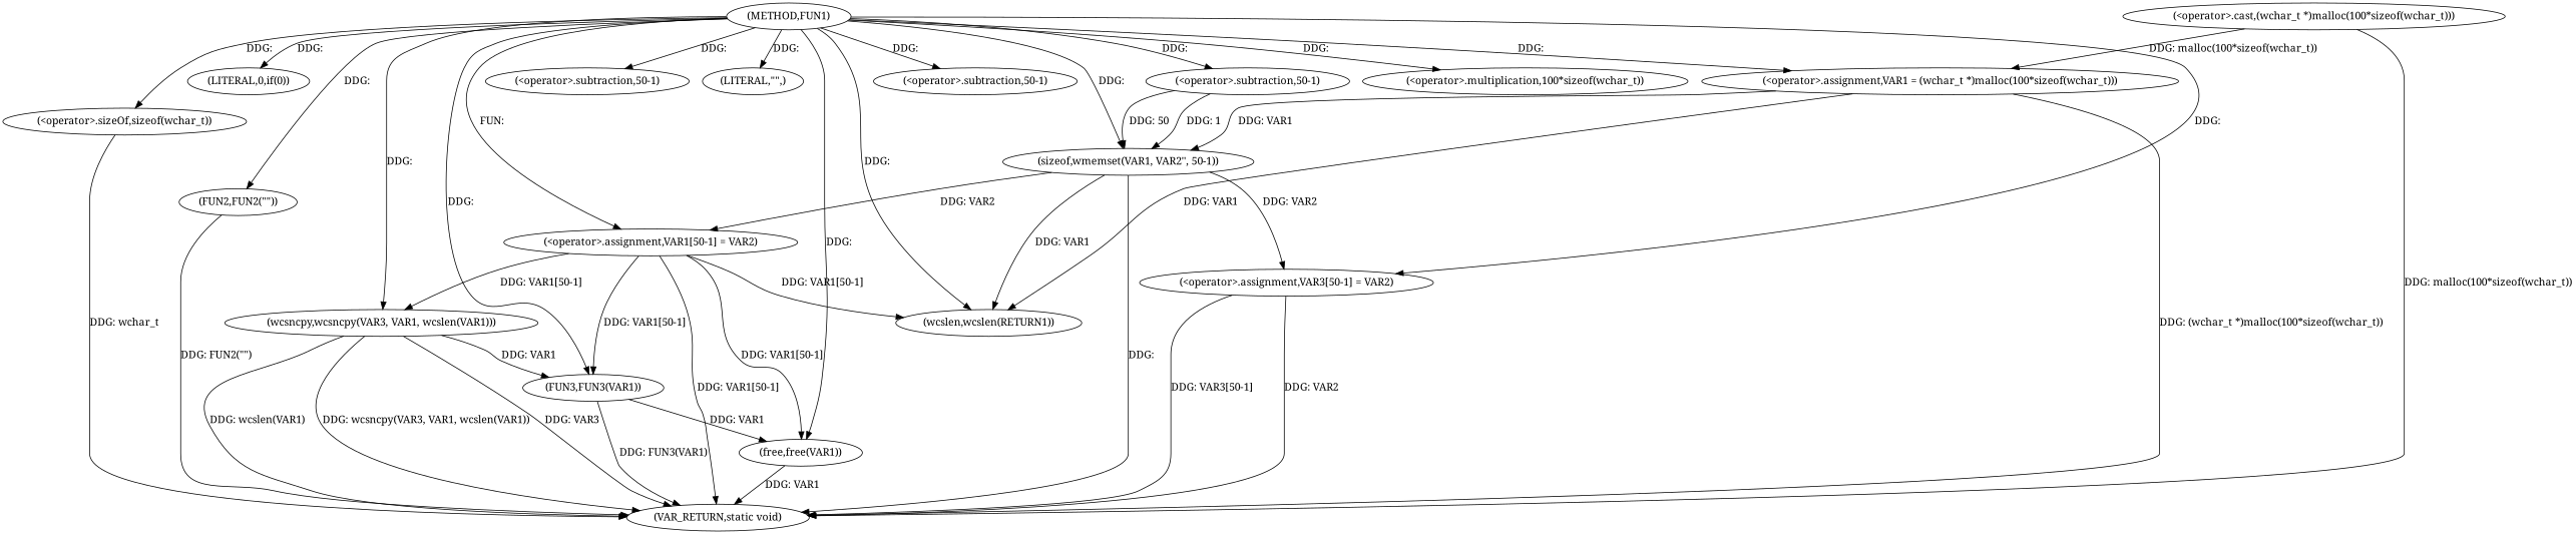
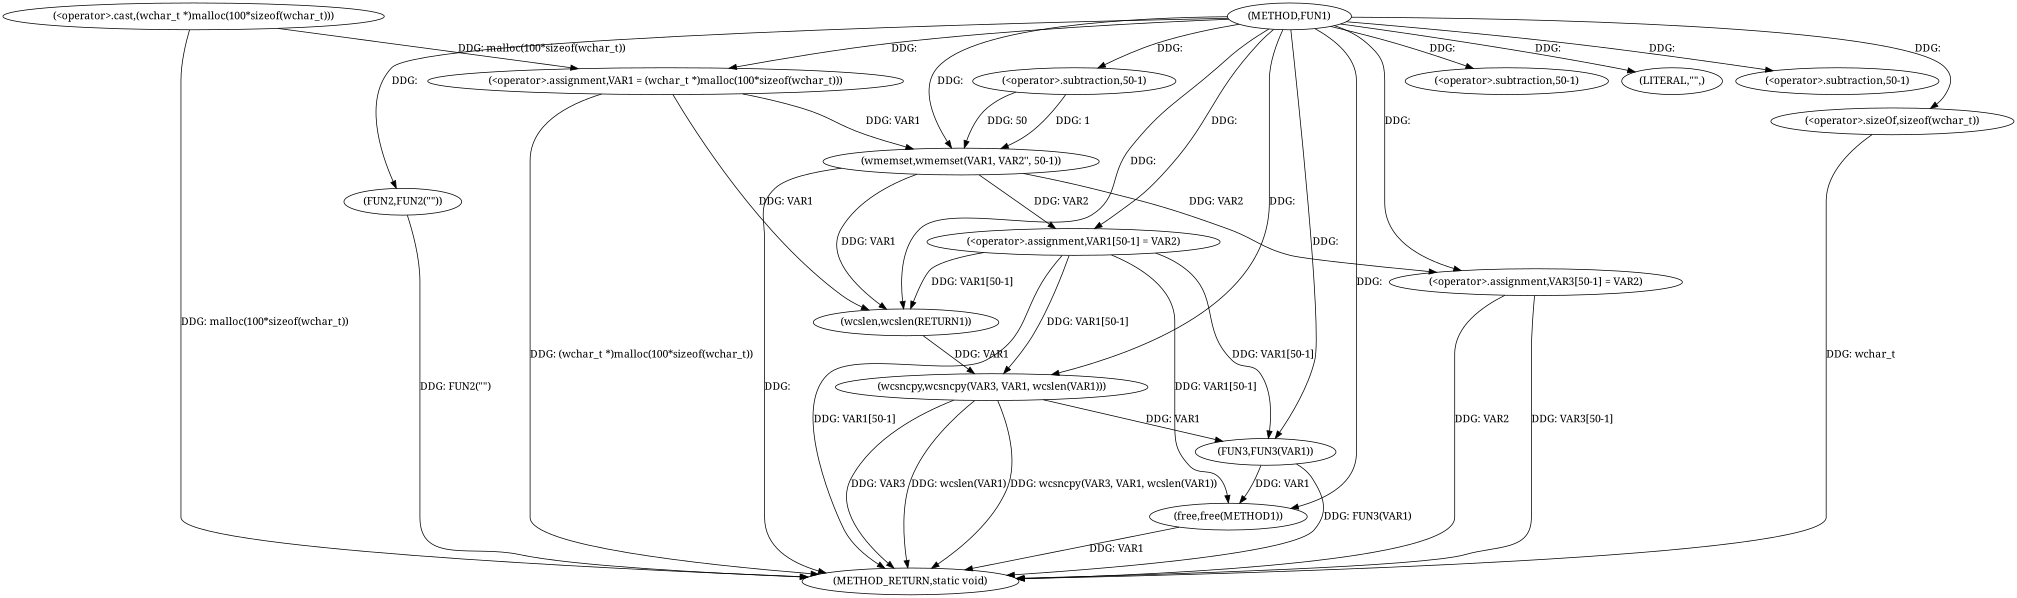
  digraph {
    fontname="Noto Serif"
    node [fontname="Noto Serif"]
    edge [fontname="Noto Serif"]
    n1 [label="(METHOD,FUN1)"]
    n2 [label="(<operator>.assignment,VAR1 = (wchar_t *)malloc(100*sizeof(wchar_t)))"]
-   n3 [label="(<operator>.multiplication,100*sizeof(wchar_t))"]
    n4 [label="(<operator>.sizeOf,sizeof(wchar_t))"]
-   n5 [label="(LITERAL,0,if(0))"]
    n6 [label="(FUN2,FUN2(\"\"))"]
-   n7 [label="(sizeof,wmemset(VAR1, VAR2'', 50-1))"]
+   n7 [label="(wmemset,wmemset(VAR1, VAR2'', 50-1))"]
    n8 [label="(<operator>.subtraction,50-1)"]
    n9 [label="(<operator>.assignment,VAR1[50-1] = VAR2)"]
    n10 [label="(<operator>.subtraction,50-1)"]
    n11 [label="(LITERAL,\"\",)"]
    n12 [label="(wcsncpy,wcsncpy(VAR3, VAR1, wcslen(VAR1)))"]
    n13 [label="(wcslen,wcslen(RETURN1))"]
    n14 [label="(<operator>.assignment,VAR3[50-1] = VAR2)"]
    n15 [label="(<operator>.subtraction,50-1)"]
    n16 [label="(FUN3,FUN3(VAR1))"]
-   n17 [label="(free,free(VAR1))"]
-   n18 [label="(VAR_RETURN,static void)"]
+   n17 [label="(free,free(METHOD1))"]
+   n18 [label="(METHOD_RETURN,static void)"]
    n19 [label="(<operator>.cast,(wchar_t *)malloc(100*sizeof(wchar_t)))"]
    n1 -> n2 [label="DDG: "]
-   n1 -> n3 [label="DDG: "]
    n1 -> n4 [label="DDG: "]
-   n1 -> n5 [label="DDG: "]
    n1 -> n6 [label="DDG: "]
    n1 -> n7 [label="DDG: "]
    n1 -> n8 [label="DDG: "]
-   n1 -> n9 [label="FUN: "]
+   n1 -> n9 [label="DDG: "]
    n1 -> n10 [label="DDG: "]
    n1 -> n11 [label="DDG: "]
    n1 -> n12 [label="DDG: "]
    n1 -> n13 [label="DDG: "]
    n1 -> n14 [label="DDG: "]
    n1 -> n15 [label="DDG: "]
    n1 -> n16 [label="DDG: "]
    n1 -> n17 [label="DDG: "]
    n2 -> n7 [label="DDG: VAR1"]
    n2 -> n13 [label="DDG: VAR1"]
    n2 -> n18 [label="DDG: (wchar_t *)malloc(100*sizeof(wchar_t))"]
    n4 -> n18 [label="DDG: wchar_t"]
    n6 -> n18 [label="DDG: FUN2(\"\")"]
    n7 -> n9 [label="DDG: VAR2"]
    n7 -> n13 [label="DDG: VAR1"]
    n7 -> n14 [label="DDG: VAR2"]
    n7 -> n18 [label="DDG: "]
    n8 -> n7 [label="DDG: 50"]
    n8 -> n7 [label="DDG: 1"]
    n9 -> n12 [label="DDG: VAR1[50-1]"]
    n9 -> n13 [label="DDG: VAR1[50-1]"]
    n9 -> n16 [label="DDG: VAR1[50-1]"]
    n9 -> n17 [label="DDG: VAR1[50-1]"]
    n9 -> n18 [label="DDG: VAR1[50-1]"]
    n12 -> n16 [label="DDG: VAR1"]
    n12 -> n18 [label="DDG: wcslen(VAR1)"]
    n12 -> n18 [label="DDG: wcsncpy(VAR3, VAR1, wcslen(VAR1))"]
    n12 -> n18 [label="DDG: VAR3"]
+   n13 -> n12 [label="DDG: VAR1"]
    n14 -> n18 [label="DDG: VAR3[50-1]"]
    n14 -> n18 [label="DDG: VAR2"]
    n16 -> n17 [label="DDG: VAR1"]
    n16 -> n18 [label="DDG: FUN3(VAR1)"]
    n17 -> n18 [label="DDG: VAR1"]
    n19 -> n2 [label="DDG: malloc(100*sizeof(wchar_t))"]
    n19 -> n18 [label="DDG: malloc(100*sizeof(wchar_t))"]
  }
